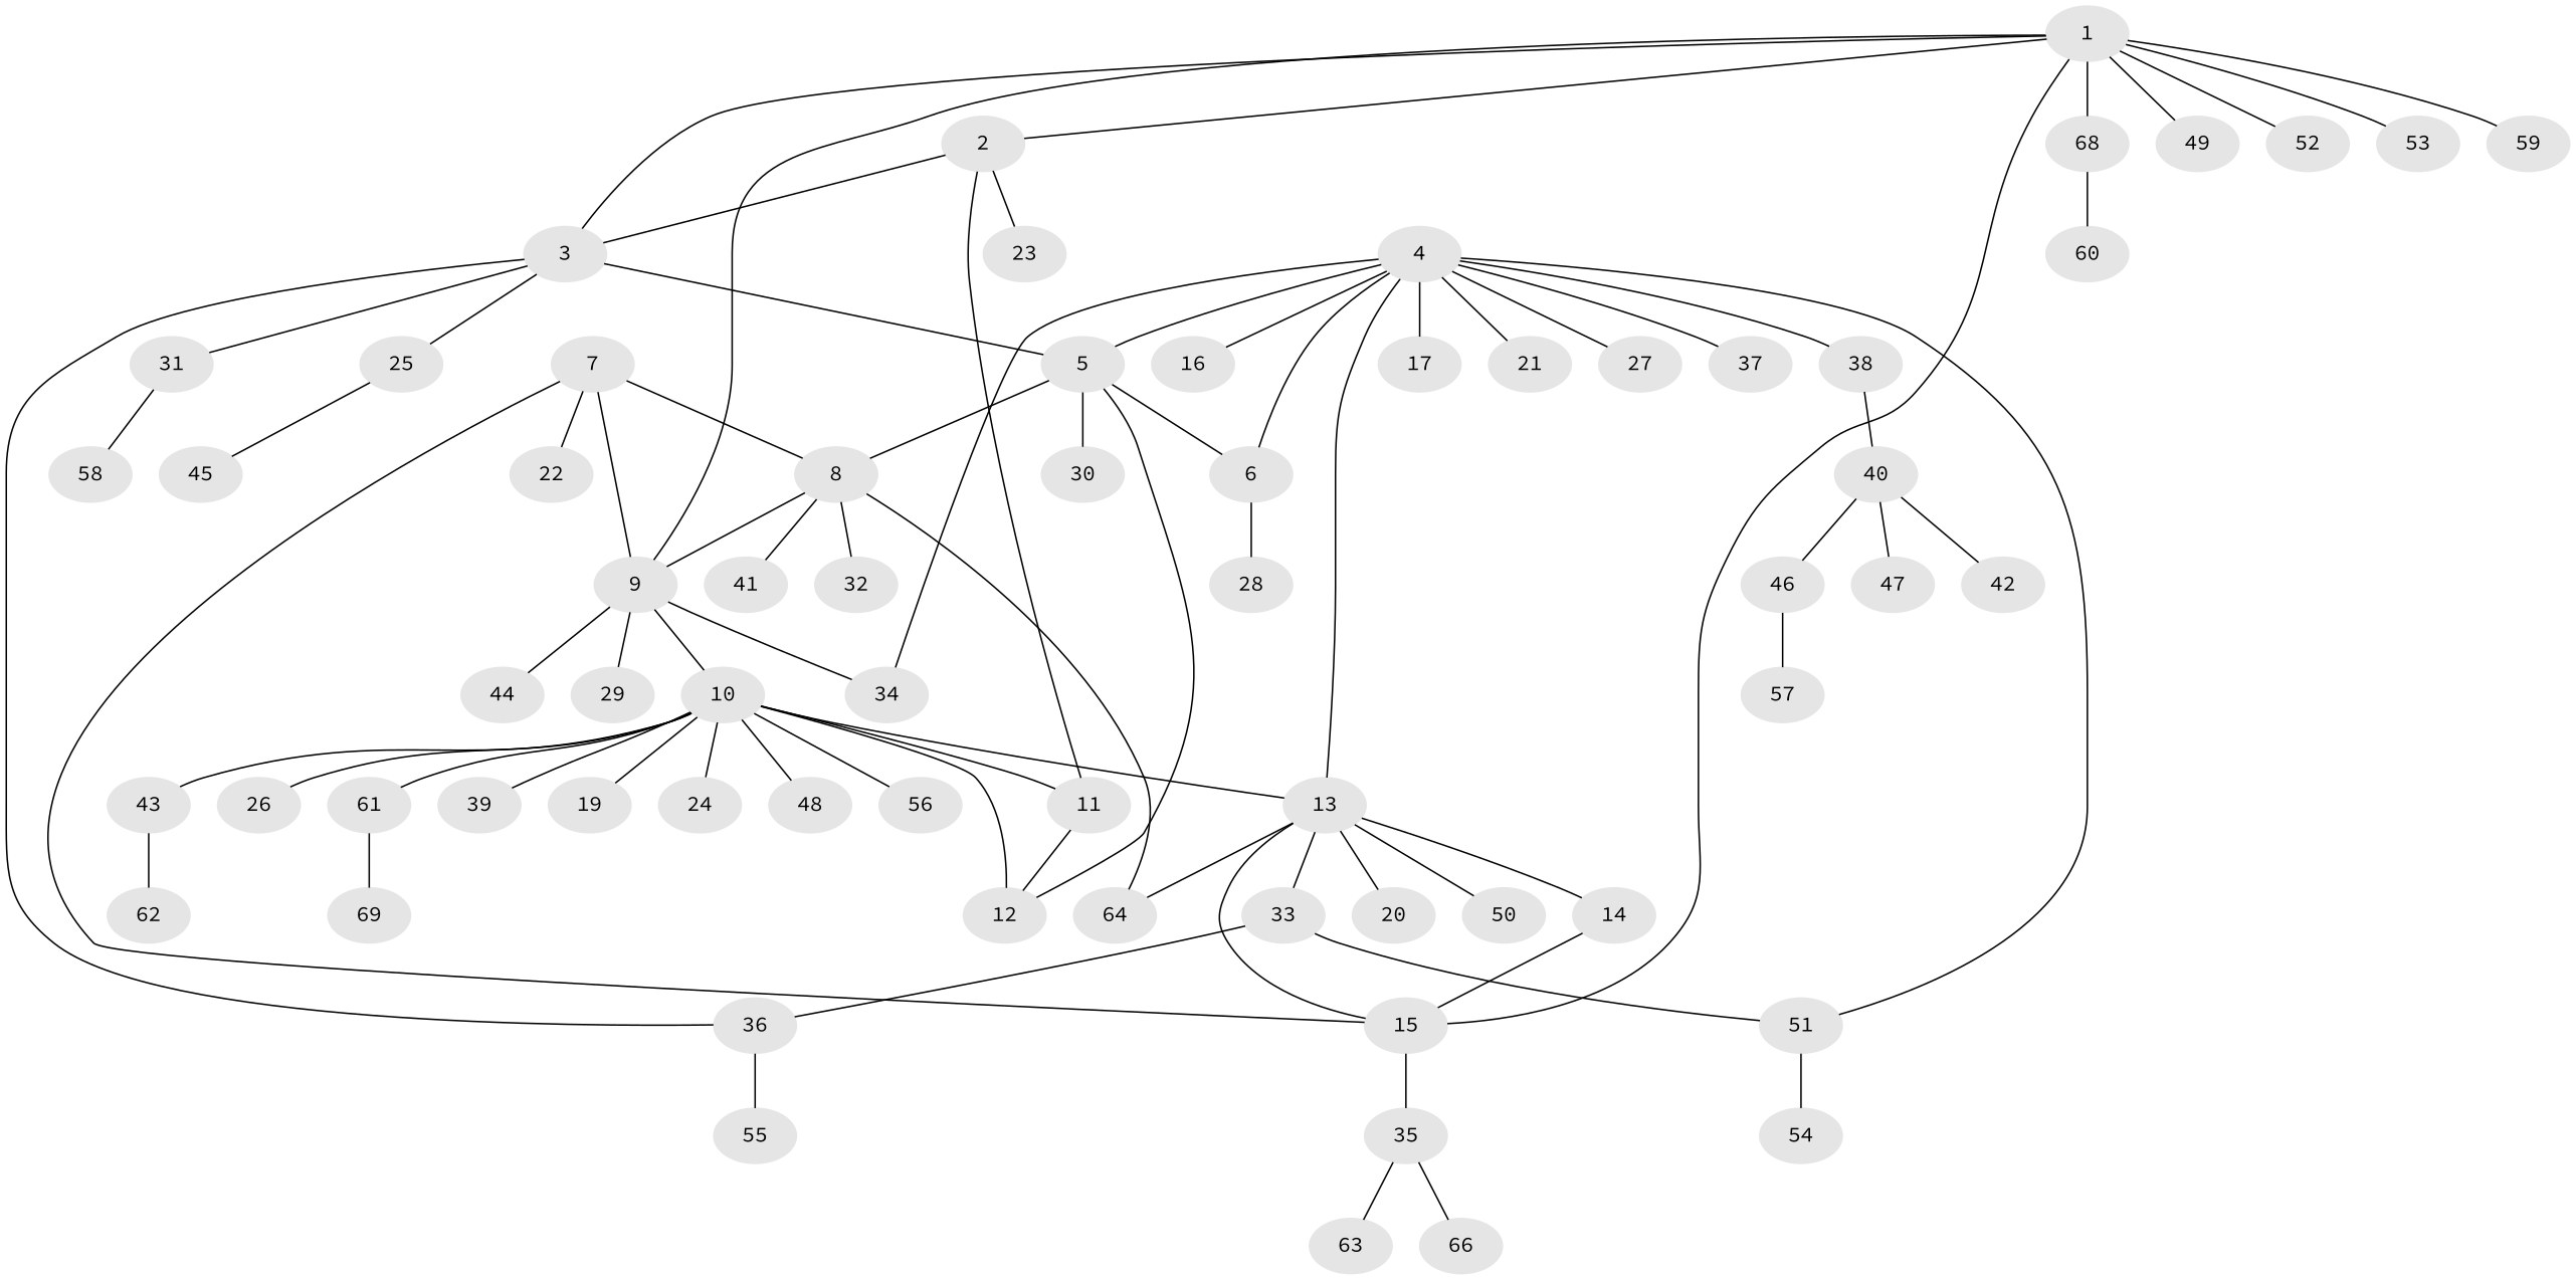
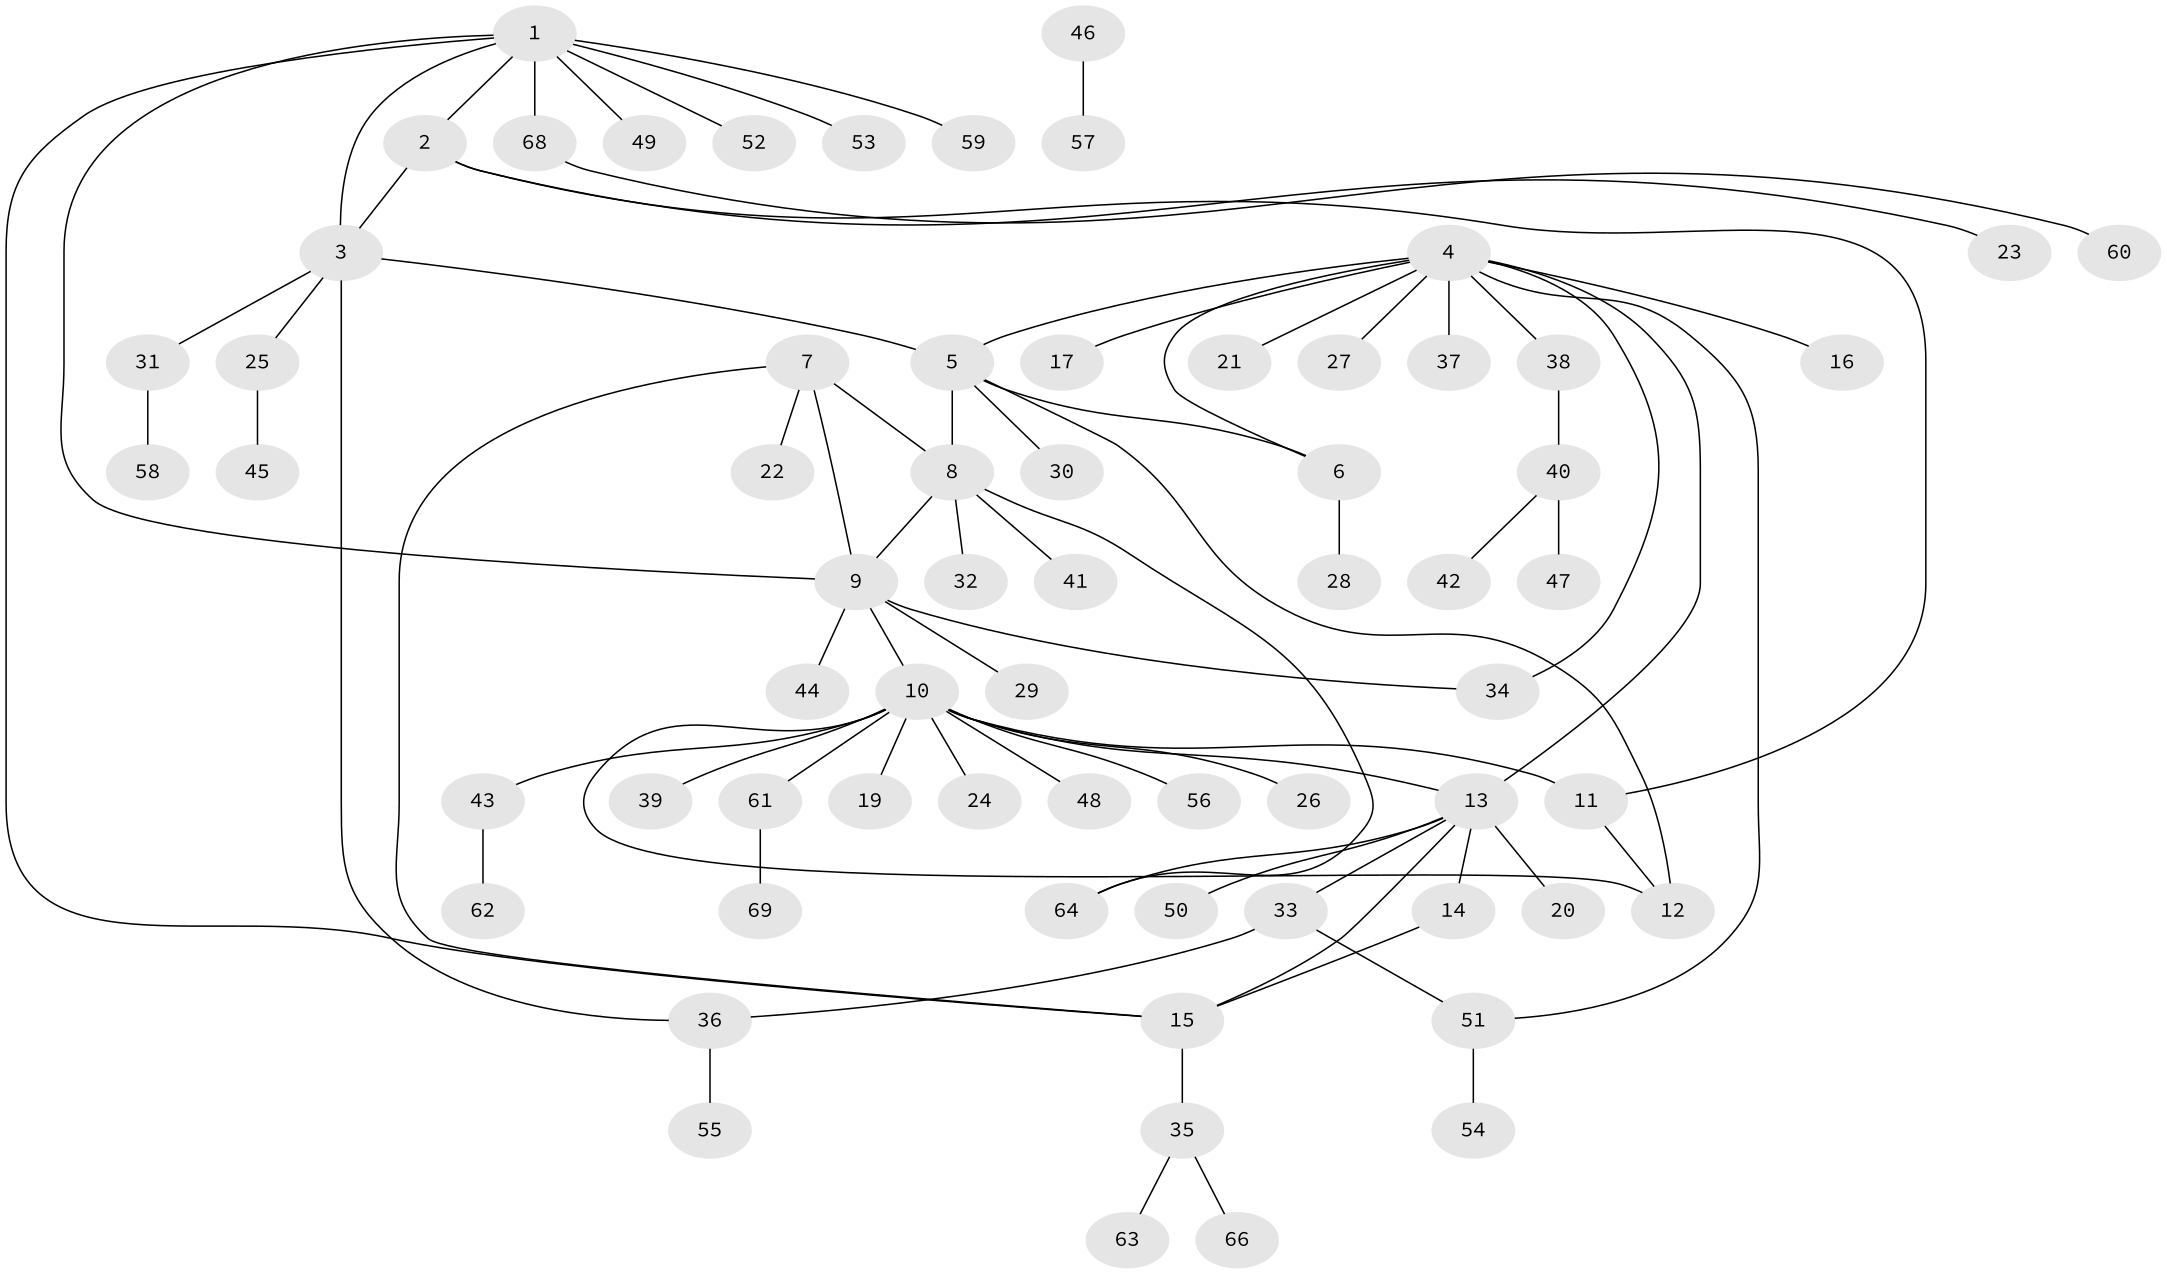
  graph {
    fontname="Source Code Pro"
    node [color=gray90 fontname="Source Code Pro" style=filled]
    edge [fontname="Source Code Pro"]
    1
    2
    3
    9
    15
    n6 [label=68]
    49
    52
    53
    59
    11
    23
    5
    25
    31
    36
    34
    10
    29
    44
    35
    60
    12
    6
    8
    30
    45
    58
    55
    4
    13
    16
    17
    21
    27
    37
    38
    51
    28
    64
    14
    20
    33
    50
    40
    54
    32
    41
    7
    22
    19
    24
    26
    39
    43
    48
    56
    61
    62
    n60 [label=69]
    63
    66
    42
    46
    47
    57
    1 -- 2
    1 -- 3
    1 -- 9
    1 -- 15
    1 -- n6
    1 -- 49
    1 -- 52
    1 -- 53
    1 -- 59
    2 -- 3
    2 -- 11
    2 -- 23
    3 -- 5
    3 -- 25
    3 -- 31
    3 -- 36
    9 -- 34
    9 -- 10
    9 -- 29
    9 -- 44
    15 -- 35
    n6 -- 60
    11 -- 12
    5 -- 12
    5 -- 6
    5 -- 8
    5 -- 30
    25 -- 45
    31 -- 58
    36 -- 55
    10 -- 11
    10 -- 12
    10 -- 13
    10 -- 19
    10 -- 24
    10 -- 26
    10 -- 39
    10 -- 43
    10 -- 48
    10 -- 56
    10 -- 61
    35 -- 63
    35 -- 66
    6 -- 28
    8 -- 9
    8 -- 64
    8 -- 32
    8 -- 41
    4 -- 5
    4 -- 34
    4 -- 6
    4 -- 13
    4 -- 16
    4 -- 17
    4 -- 21
    4 -- 27
    4 -- 37
    4 -- 38
    4 -- 51
    13 -- 15
    13 -- 64
    13 -- 14
    13 -- 20
    13 -- 33
    13 -- 50
    38 -- 40
    51 -- 54
    14 -- 15
    33 -- 36
    33 -- 51
    40 -- 42
-   40 -- 46
    40 -- 47
    7 -- 9
    7 -- 15
    7 -- 8
    7 -- 22
    43 -- 62
    61 -- n60
    46 -- 57
  }
